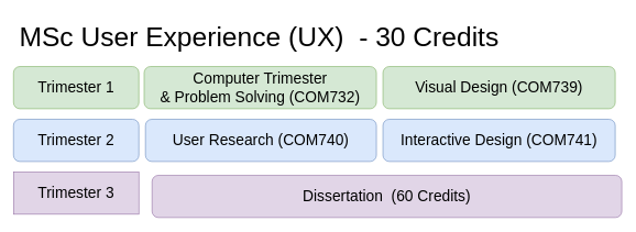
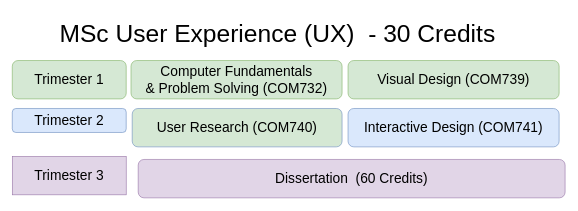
  <mxCell id="0" />
  <mxCell id="1" parent="0" />
- <mxCell id="2" value="User Research (COM740)" style="rounded=1;whiteSpace=wrap;html=1;fillColor=#dae8fc;strokeColor=#6c8ebf;fontSize=23;" parent="1" vertex="1"><mxGeometry x="220" y="180" width="350" height="64" as="geometry" /></mxCell>
+ <mxCell id="2" value="User Research (COM740)" style="rounded=1;whiteSpace=wrap;html=1;fillColor=#d5e8d4;strokeColor=#6c8ebf;fontSize=23;" parent="1" vertex="1"><mxGeometry x="220" y="180" width="350" height="64" as="geometry" /></mxCell>
  <mxCell id="3" value="&lt;span style=&quot;color: rgb(0, 0, 0);&quot;&gt;Interactive Design&amp;nbsp;&lt;/span&gt;(COM741)" style="rounded=1;whiteSpace=wrap;html=1;fillColor=#dae8fc;strokeColor=#6c8ebf;fontSize=23;" parent="1" vertex="1"><mxGeometry x="580" y="180" width="352" height="64" as="geometry" /></mxCell>
  <mxCell id="4" value="&lt;span style=&quot;color: rgb(0, 0, 0);&quot;&gt;Visual Design&lt;/span&gt;&amp;nbsp;(COM739)" style="rounded=1;whiteSpace=wrap;html=1;fillColor=#d5e8d4;strokeColor=#82b366;fontSize=23;" parent="1" vertex="1"><mxGeometry x="580" y="100" width="352" height="64" as="geometry" /></mxCell>
  <mxCell id="5" value="Dissertation&amp;nbsp; (60 Credits)" style="rounded=1;whiteSpace=wrap;html=1;fillColor=#e1d5e7;strokeColor=#9673a6;fontSize=23;" parent="1" vertex="1"><mxGeometry x="230" y="265" width="712" height="64" as="geometry" /></mxCell>
- <mxCell id="6" value="Trimester 2" style="rounded=1;whiteSpace=wrap;html=1;fillColor=#dae8fc;strokeColor=#6c8ebf;fontSize=23;" parent="1" vertex="1"><mxGeometry x="20" y="180" width="190" height="64" as="geometry" /></mxCell>
+ <mxCell id="6" value="Trimester 2" style="rounded=1;whiteSpace=wrap;html=1;fillColor=#dae8fc;strokeColor=#6c8ebf;fontSize=23;" parent="1" vertex="1"><mxGeometry x="20" y="180" width="190" height="40" as="geometry" /></mxCell>
  <mxCell id="7" value="Trimester 1" style="rounded=1;whiteSpace=wrap;html=1;fillColor=#d5e8d4;strokeColor=#82b366;fontSize=23;" parent="1" vertex="1"><mxGeometry x="20" y="100" width="190" height="64" as="geometry" /></mxCell>
  <mxCell id="8" value="Trimester 3" style="whiteSpace=wrap;html=1;fillColor=#e1d5e7;strokeColor=#9673a6;fontSize=23;rounded=0;" parent="1" vertex="1"><mxGeometry x="20" y="260" width="190" height="64" as="geometry" /></mxCell>
- <mxCell id="9" value="&lt;font style=&quot;font-size: 41px;&quot;&gt;MSc User Experience (UX)&amp;nbsp; - 30 Credits&lt;/font&gt;" style="text;html=1;align=center;verticalAlign=middle;resizable=0;points=[];autosize=1;strokeColor=none;fillColor=none;" parent="1" vertex="1"><mxGeometry x="20" y="20" width="744" height="72" as="geometry" /></mxCell>
- <mxCell id="10" value="&lt;font style=&quot;font-size: 23px; color: rgb(0, 0, 0);&quot;&gt;Computer Trimester &lt;br&gt;&amp;amp; Problem Solving (COM732)&lt;/font&gt;" style="rounded=1;whiteSpace=wrap;html=1;fillColor=#d5e8d4;strokeColor=#82b366;fontSize=23;" vertex="1" parent="1"><mxGeometry x="218" y="100" width="352" height="64" as="geometry" /></mxCell>
+ <mxCell id="9" value="&lt;font style=&quot;font-size: 41px;&quot;&gt;MSc User Experience (UX)&amp;nbsp; - 30 Credits&lt;/font&gt;" style="text;html=1;align=center;verticalAlign=middle;resizable=0;points=[];autosize=1;strokeColor=none;fillColor=none;" parent="1" vertex="1"><mxGeometry x="90" y="20" width="744" height="72" as="geometry" /></mxCell>
+ <mxCell id="10" value="&lt;font style=&quot;font-size: 23px; color: rgb(0, 0, 0);&quot;&gt;Computer Fundamentals &lt;br&gt;&amp;amp; Problem Solving (COM732)&lt;/font&gt;" style="rounded=1;whiteSpace=wrap;html=1;fillColor=#d5e8d4;strokeColor=#82b366;fontSize=23;" vertex="1" parent="1"><mxGeometry x="218" y="100" width="352" height="64" as="geometry" /></mxCell>
